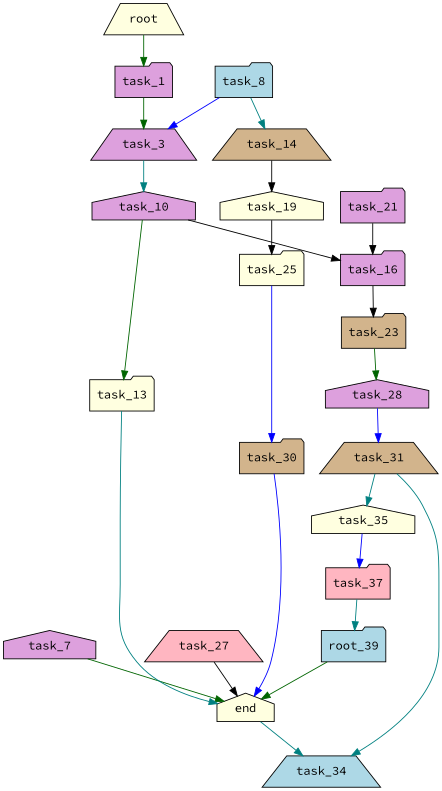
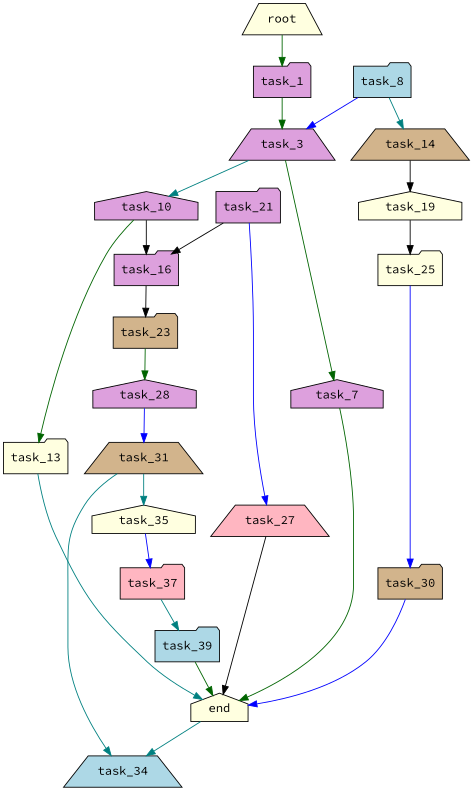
  digraph {
    fontname="Source Code Pro"
    node [fillcolor=plum fontname="Source Code Pro" shape=folder style=filled]
    edge [color=darkgreen fontname="Source Code Pro"]
    root [fillcolor=lightyellow shape=trapezium]
    task_1
    task_3 [shape=trapezium]
    task_7 [shape=house]
    task_10 [shape=house]
    end [fillcolor=lightyellow shape=house]
    task_8 [fillcolor=lightblue]
    task_14 [fillcolor=tan shape=trapezium]
    task_13 [fillcolor=lightyellow]
    task_16
    task_34 [fillcolor=lightblue shape=trapezium]
    task_19 [fillcolor=lightyellow shape=house]
    task_23 [fillcolor=tan]
    task_25 [fillcolor=lightyellow]
    task_21
    task_27 [fillcolor=lightpink shape=trapezium]
    task_28 [shape=house]
    task_30 [fillcolor=tan]
    task_31 [fillcolor=tan shape=trapezium]
    task_35 [fillcolor=lightyellow shape=house]
    task_37 [fillcolor=lightpink]
-   task_39 [fillcolor=lightblue label=root_39]
+   task_39 [fillcolor=lightblue]
    root -> task_1
    task_1 -> task_3
+   task_3 -> task_7
    task_3 -> task_10 [color=teal]
    task_7 -> end
    task_10 -> task_13
    task_10 -> task_16 [color=black]
    end -> task_34 [color=teal]
    task_8 -> task_3 [color=blue]
    task_8 -> task_14 [color=teal]
    task_14 -> task_19 [color=black]
    task_13 -> end [color=teal]
    task_16 -> task_23 [color=black]
    task_19 -> task_25 [color=black]
    task_23 -> task_28
    task_25 -> task_30 [color=blue]
    task_21 -> task_16 [color=black]
+   task_21 -> task_27 [color=blue]
    task_27 -> end [color=black]
    task_28 -> task_31 [color=blue]
    task_30 -> end [color=blue]
    task_31 -> task_34 [color=teal]
    task_31 -> task_35 [color=teal]
    task_35 -> task_37 [color=blue]
    task_37 -> task_39 [color=teal]
    task_39 -> end
  }
